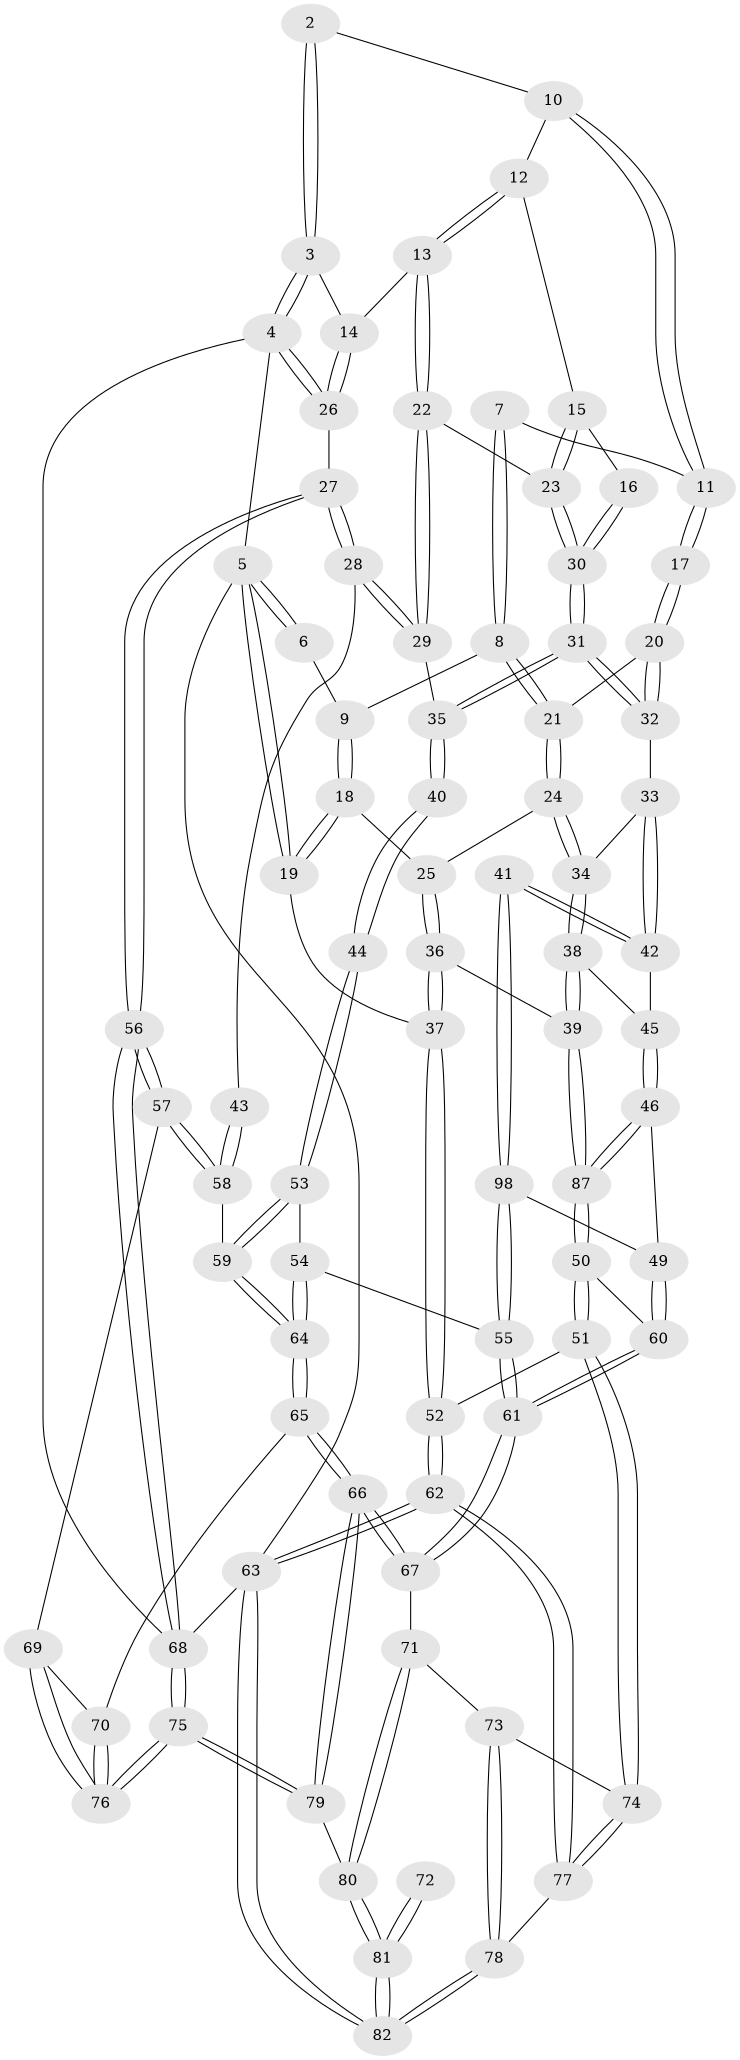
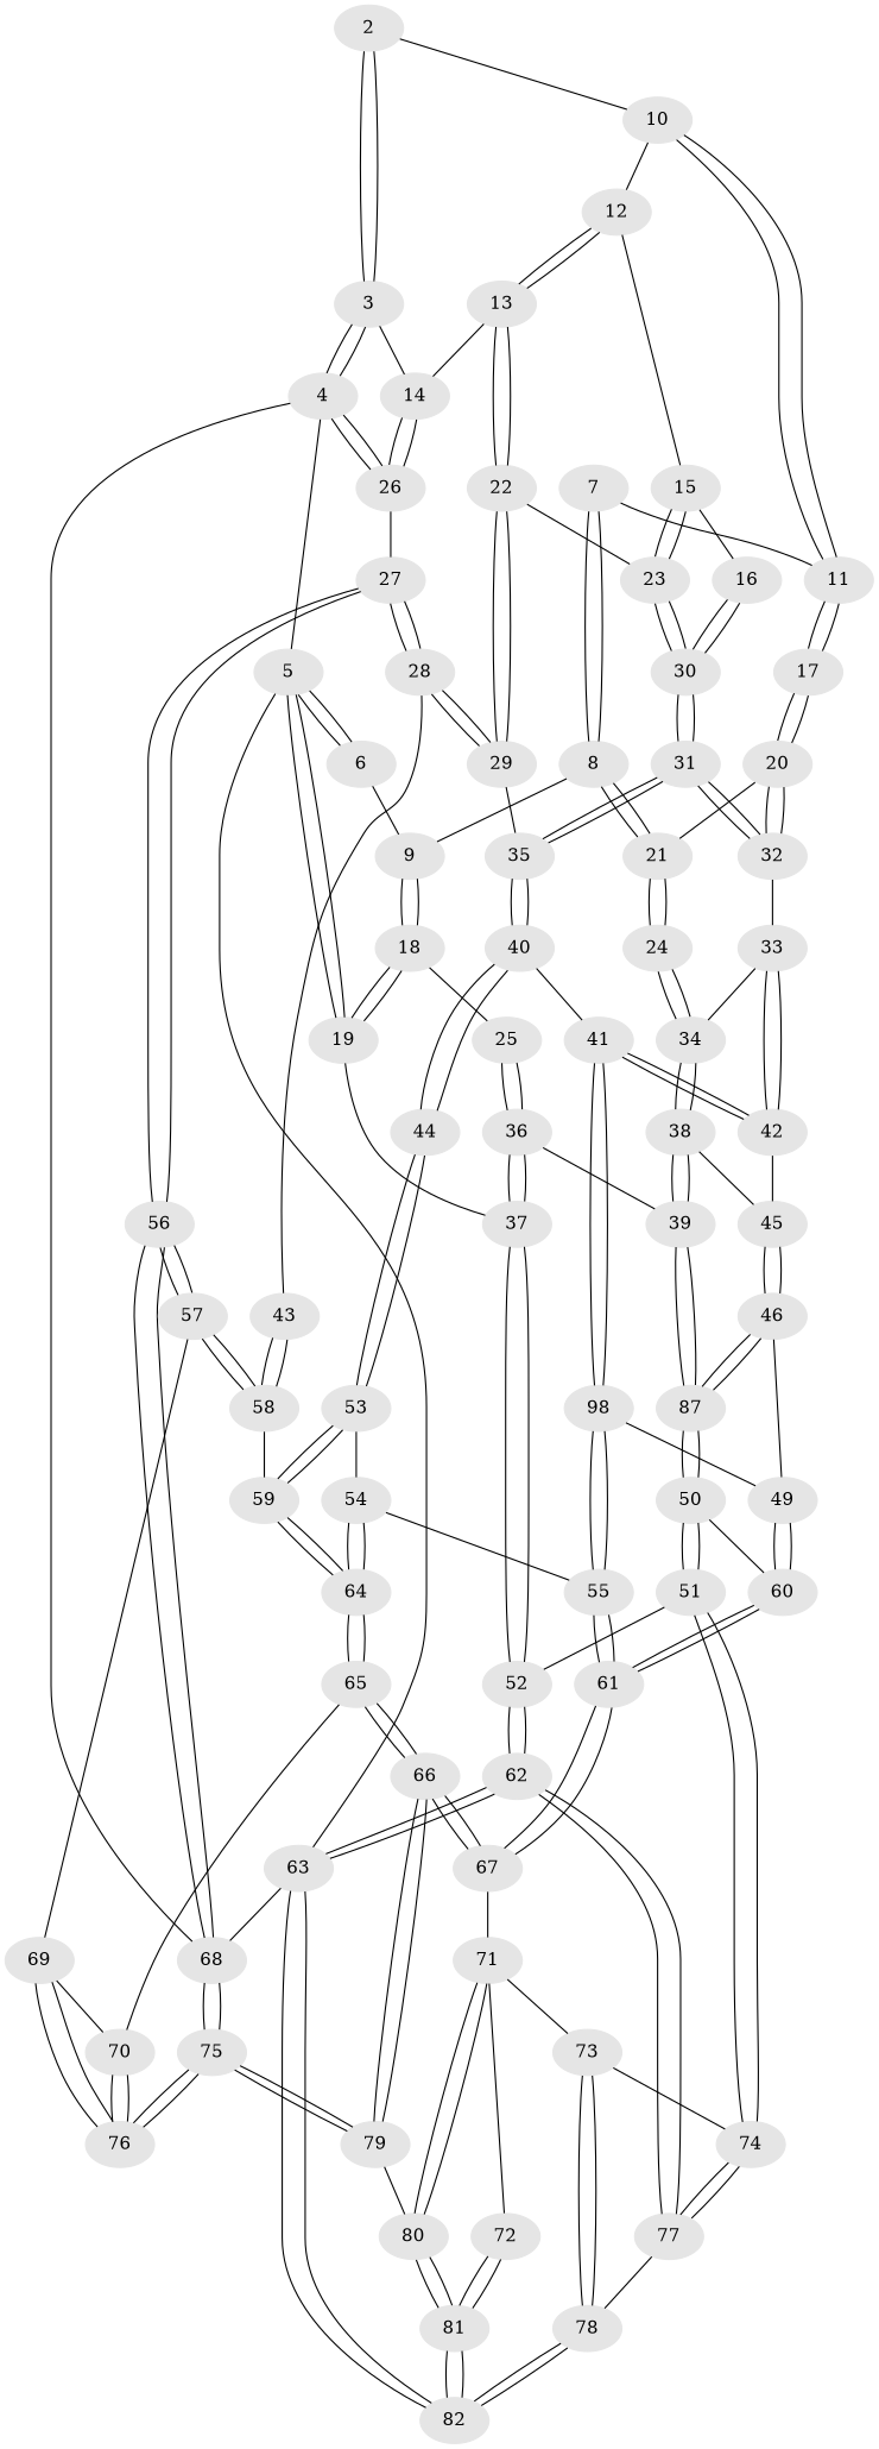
  graph {
    node [color=gray90 style=filled]
    2
    3
    10
    7
    8
    11
    4
    14
    12
    5
    26
    68
    6
    19
    63
    27
    75
    9
    37
    82
    18
    21
    17
    24
    25
    13
    15
    20
    22
    16
    23
    29
    30
    31
    32
    36
    52
    33
    34
    35
    38
    39
    28
    56
    43
    57
    58
    40
    42
    45
    41
    44
    n53 [label=87]
    62
    46
    50
    n57 [label=98]
    53
    49
    55
    59
    54
    60
    51
    61
    74
    77
    64
    65
    67
    69
    70
    76
    71
    78
    66
    79
    80
    72
    73
    81
    2 -- 3
    2 -- 3
    2 -- 10
    3 -- 4
    3 -- 4
    3 -- 14
    10 -- 11
    10 -- 11
    10 -- 12
    7 -- 8
    7 -- 8
    7 -- 11
    8 -- 9
    8 -- 21
    8 -- 21
    11 -- 17
    11 -- 17
    4 -- 5
    4 -- 26
    4 -- 26
    4 -- 68
    14 -- 26
    14 -- 26
    12 -- 13
    12 -- 13
    12 -- 15
    5 -- 6
    5 -- 6
    5 -- 19
    5 -- 19
    5 -- 63
    26 -- 27
    68 -- 75
    68 -- 75
    6 -- 9
    19 -- 37
    63 -- 68
    63 -- 82
    63 -- 82
    27 -- 28
    27 -- 28
    27 -- 56
    27 -- 56
    75 -- 76
    75 -- 76
    75 -- 79
    75 -- 79
    9 -- 18
    9 -- 18
    37 -- 52
    37 -- 52
    18 -- 19
    18 -- 19
    18 -- 25
    21 -- 24
    21 -- 24
    17 -- 20
    17 -- 20
-   24 -- 25
    24 -- 34
    24 -- 34
    25 -- 36
    25 -- 36
    13 -- 14
    13 -- 22
    13 -- 22
    15 -- 16
    15 -- 23
    15 -- 23
    20 -- 21
    20 -- 32
    20 -- 32
    22 -- 23
    22 -- 29
    22 -- 29
    16 -- 30
    16 -- 30
    23 -- 30
    23 -- 30
    29 -- 35
    30 -- 31
    30 -- 31
    31 -- 32
    31 -- 32
    31 -- 35
    31 -- 35
    32 -- 33
    36 -- 37
    36 -- 37
    36 -- 39
    52 -- 62
    52 -- 62
    33 -- 34
    33 -- 42
    33 -- 42
    34 -- 38
    34 -- 38
    35 -- 40
    35 -- 40
    38 -- 39
    38 -- 39
    38 -- 45
    39 -- n53
    39 -- n53
    28 -- 29
    28 -- 29
    28 -- 43
    56 -- 68
    56 -- 68
    56 -- 57
    56 -- 57
    43 -- 58
    43 -- 58
    57 -- 58
    57 -- 58
    57 -- 69
    58 -- 59
+   40 -- 41
    40 -- 44
    40 -- 44
    42 -- 45
    45 -- 46
    45 -- 46
    41 -- 42
    41 -- 42
    41 -- n57
    41 -- n57
    44 -- 53
    44 -- 53
    n53 -- 50
    n53 -- 50
    62 -- 63
    62 -- 63
    62 -- 77
    62 -- 77
    46 -- n53
    46 -- n53
    46 -- 49
    50 -- 60
    50 -- 51
    50 -- 51
    n57 -- 49
    n57 -- 55
    n57 -- 55
    53 -- 59
    53 -- 59
    53 -- 54
    49 -- 60
    49 -- 60
    55 -- 61
    55 -- 61
    59 -- 64
    59 -- 64
    54 -- 55
    54 -- 64
    54 -- 64
    60 -- 61
    60 -- 61
    51 -- 52
    51 -- 74
    51 -- 74
    61 -- 67
    61 -- 67
    74 -- 77
    74 -- 77
    77 -- 78
    64 -- 65
    64 -- 65
    65 -- 70
    65 -- 66
    65 -- 66
    67 -- 71
    69 -- 70
    69 -- 76
    69 -- 76
    70 -- 76
    70 -- 76
    71 -- 80
    71 -- 80
+   71 -- 72
    71 -- 73
    78 -- 82
    78 -- 82
    66 -- 67
    66 -- 67
    66 -- 79
    66 -- 79
    79 -- 80
    80 -- 81
    80 -- 81
    72 -- 81
    72 -- 81
    73 -- 74
    73 -- 78
    73 -- 78
    81 -- 82
    81 -- 82
  }
